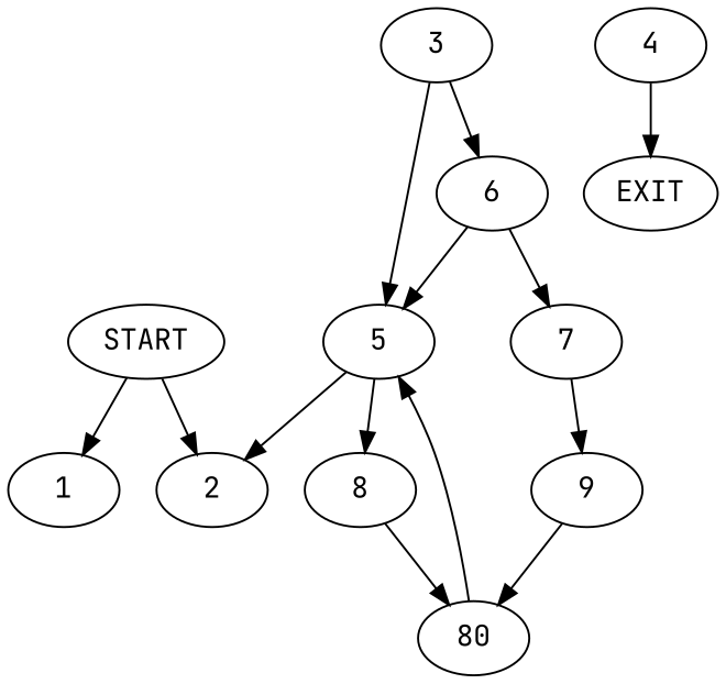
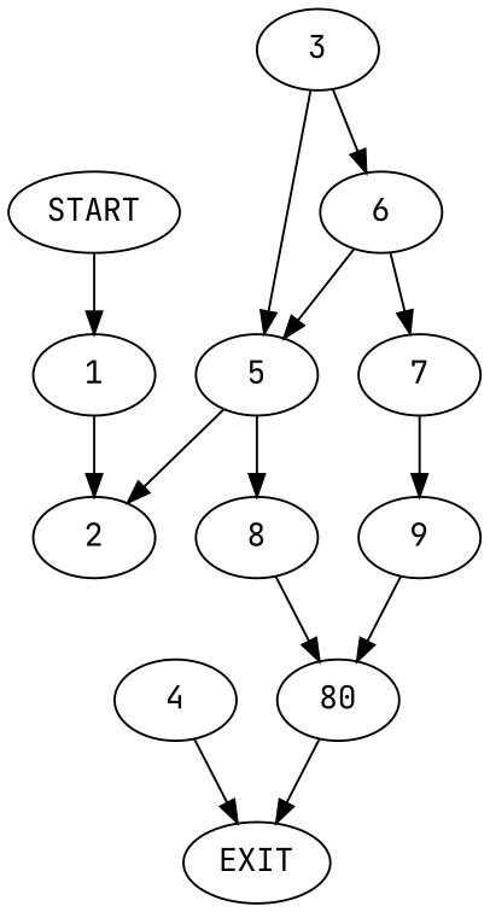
  digraph {
    fontname="JetBrains Mono"
    node [fontname="JetBrains Mono"]
    edge [fontname="JetBrains Mono"]
    n1 [label=START]
    1
    2
    n4 [label=EXIT]
    3
    5
    6
    4
    8
    7
    9
    n12 [label=80]
    n1 -> 1
-   n1 -> 2
+   1 -> 2
    3 -> 5
    3 -> 6
    5 -> 2
    5 -> 8
    6 -> 5
    6 -> 7
    4 -> n4
    8 -> n12
    7 -> 9
    9 -> n12
-   n12 -> 5
+   n12 -> n4
  }
